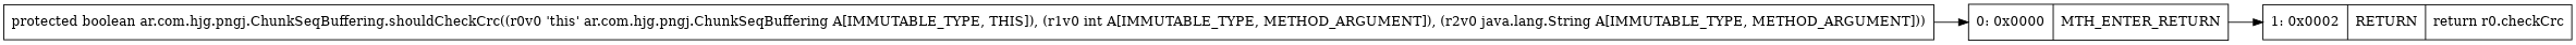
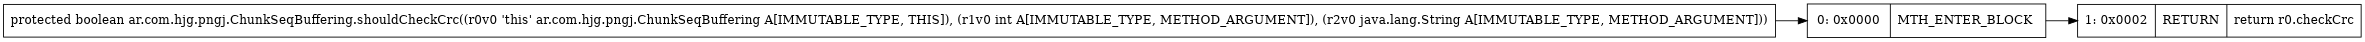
  digraph {
    rankdir=LR
    node [shape=record]
-   n1 [label="{0\:\ 0x0000|MTH_ENTER_RETURN\l}"]
+   n1 [label="{0\:\ 0x0000|MTH_ENTER_BLOCK\l}"]
    n2 [label="{1\:\ 0x0002|RETURN\l|return r0.checkCrc\l}"]
    n3 [label="{protected boolean ar.com.hjg.pngj.ChunkSeqBuffering.shouldCheckCrc((r0v0 'this' ar.com.hjg.pngj.ChunkSeqBuffering A[IMMUTABLE_TYPE, THIS]), (r1v0 int A[IMMUTABLE_TYPE, METHOD_ARGUMENT]), (r2v0 java.lang.String A[IMMUTABLE_TYPE, METHOD_ARGUMENT])) }"]
    n1 -> n2
    n3 -> n1
  }
